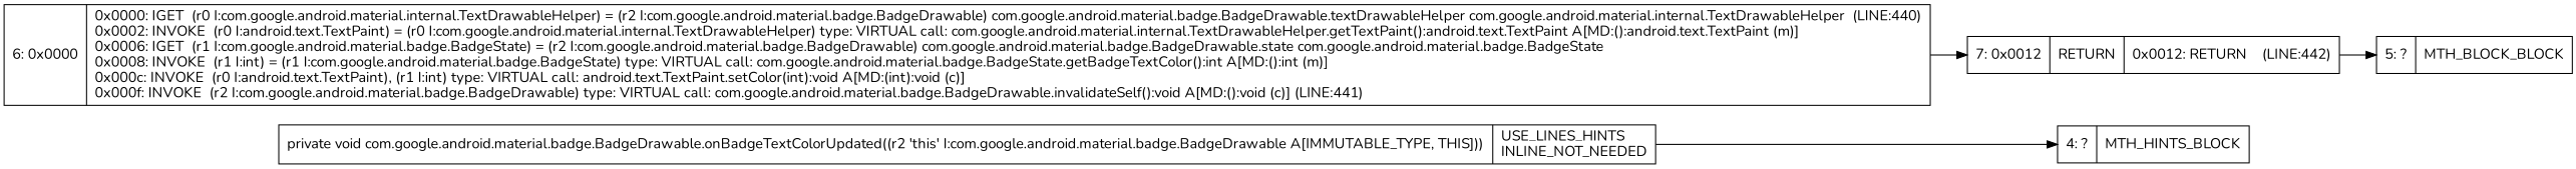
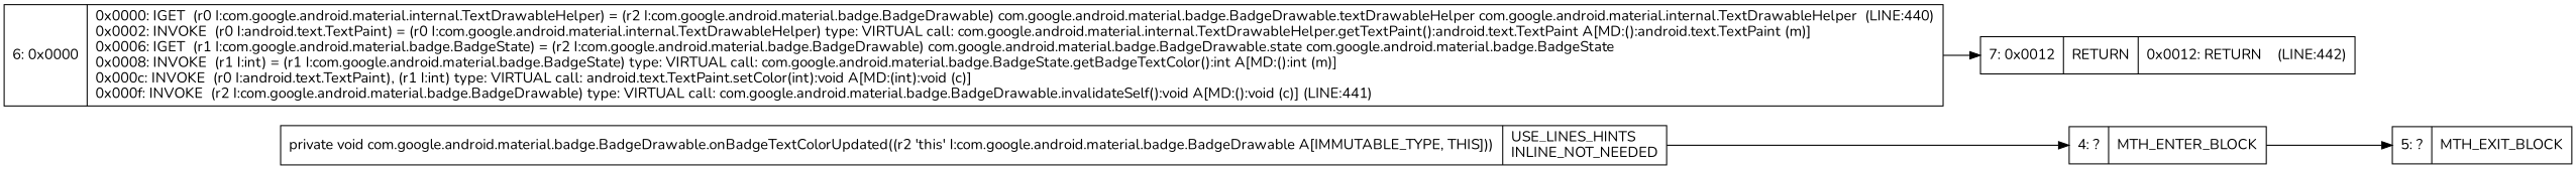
  digraph {
    fontname=Nunito
    rankdir=LR
    node [fontname=Nunito shape=record]
    edge [fontname=Nunito]
-   n1 [label="{4\:\ ?|MTH_HINTS_BLOCK\l}"]
+   n1 [label="{4\:\ ?|MTH_ENTER_BLOCK\l}"]
    n2 [label="{6\:\ 0x0000|0x0000: IGET  (r0 I:com.google.android.material.internal.TextDrawableHelper) = (r2 I:com.google.android.material.badge.BadgeDrawable) com.google.android.material.badge.BadgeDrawable.textDrawableHelper com.google.android.material.internal.TextDrawableHelper  (LINE:440)\l0x0002: INVOKE  (r0 I:android.text.TextPaint) = (r0 I:com.google.android.material.internal.TextDrawableHelper) type: VIRTUAL call: com.google.android.material.internal.TextDrawableHelper.getTextPaint():android.text.TextPaint A[MD:():android.text.TextPaint (m)]\l0x0006: IGET  (r1 I:com.google.android.material.badge.BadgeState) = (r2 I:com.google.android.material.badge.BadgeDrawable) com.google.android.material.badge.BadgeDrawable.state com.google.android.material.badge.BadgeState \l0x0008: INVOKE  (r1 I:int) = (r1 I:com.google.android.material.badge.BadgeState) type: VIRTUAL call: com.google.android.material.badge.BadgeState.getBadgeTextColor():int A[MD:():int (m)]\l0x000c: INVOKE  (r0 I:android.text.TextPaint), (r1 I:int) type: VIRTUAL call: android.text.TextPaint.setColor(int):void A[MD:(int):void (c)]\l0x000f: INVOKE  (r2 I:com.google.android.material.badge.BadgeDrawable) type: VIRTUAL call: com.google.android.material.badge.BadgeDrawable.invalidateSelf():void A[MD:():void (c)] (LINE:441)\l}"]
    n3 [label="{7\:\ 0x0012|RETURN\l|0x0012: RETURN    (LINE:442)\l}"]
-   n4 [label="{5\:\ ?|MTH_BLOCK_BLOCK\l}"]
+   n4 [label="{5\:\ ?|MTH_EXIT_BLOCK\l}"]
    n5 [label="{private void com.google.android.material.badge.BadgeDrawable.onBadgeTextColorUpdated((r2 'this' I:com.google.android.material.badge.BadgeDrawable A[IMMUTABLE_TYPE, THIS]))  | USE_LINES_HINTS\lINLINE_NOT_NEEDED\l}"]
    n2 -> n3
-   n3 -> n4
+   n1 -> n4
    n5 -> n1
  }
